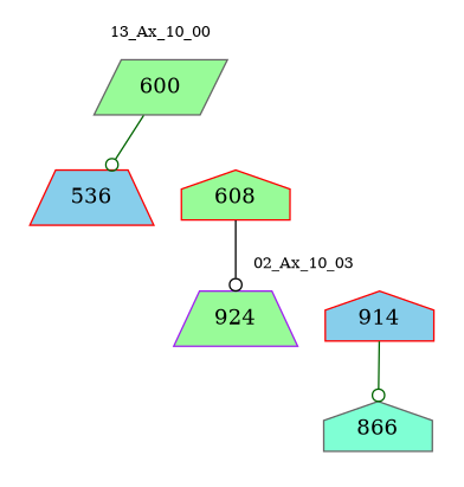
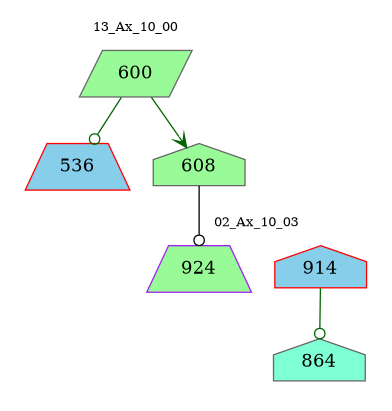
  digraph {
    node [color=gray40 fillcolor=palegreen shape=house style=filled]
    edge [arrowhead=odot color=darkgreen]
    n1 [label=600 shape=parallelogram]
    n2 [color=red fillcolor=skyblue label=536 shape=trapezium]
-   n3 [color=red label=608]
+   n3 [label=608]
    n4 [color=red fillcolor=skyblue label=914]
-   n5 [fillcolor=aquamarine label=866]
+   n5 [fillcolor=aquamarine label=864]
    n6 [color=purple label=924 shape=trapezium]
    subgraph cluster_1 {
      color=white
      fontsize=10
      label="13_Ax_10_00"
      n1
      n2
      n3
    }
    subgraph cluster_2 {
      color=white
      fontsize=10
      label="02_Ax_10_03"
      n4
      n5
      n6
    }
    n1 -> n2
+   n1 -> n3 [arrowhead=vee]
    n3 -> n6 [color=black]
    n4 -> n5
  }
